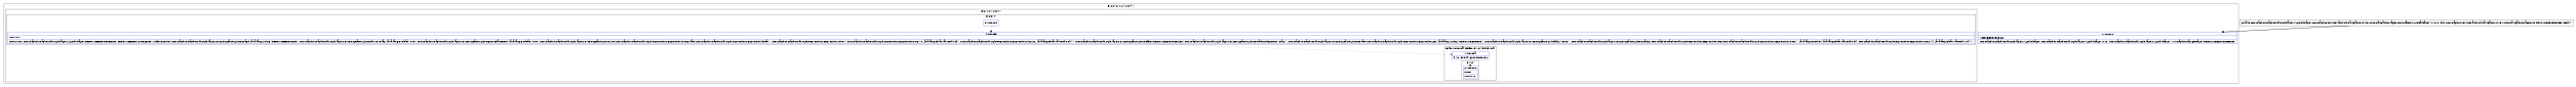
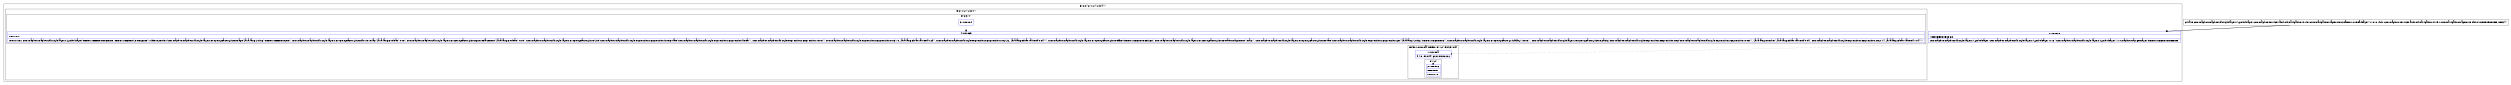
  digraph {
    node [color=blue shape=record]
    edge [arrowhead=box style=dotted]
-   n1 [label="{2\:\ 0x000c|TYPE\l|return r0\l}"]
+   n1 [label="{2\:\ 0x000c|RETURN\l|return r0\l}"]
    n2 [label="{1\:\ 0x000a|if (r0 != null) goto L_0x000c\l}"]
    n3 [label="{3\:\ 0x000d}"]
    n4 [label="{4\:\ 0x00c9|RETURN\l|return new com.mapbox.mapboxsdk.style.layers.SymbolLayer(ARROW_HEAD_LAYER_ID, ARROW_HEAD_SOURCE_ID).withProperties(com.mapbox.mapboxsdk.style.layers.PropertyFactory.iconImage((java.lang.String) ARROW_HEAD_ICON), com.mapbox.mapboxsdk.style.layers.PropertyFactory.iconAllowOverlap((java.lang.Boolean) true), com.mapbox.mapboxsdk.style.layers.PropertyFactory.iconIgnorePlacement((java.lang.Boolean) true), com.mapbox.mapboxsdk.style.layers.PropertyFactory.iconSize(com.mapbox.mapboxsdk.style.expressions.Expression.interpolate(com.mapbox.mapboxsdk.style.expressions.Expression.linear(), com.mapbox.mapboxsdk.style.expressions.Expression.zoom(), com.mapbox.mapboxsdk.style.expressions.Expression.stop(10, java.lang.Float.valueOf(0.2f)), com.mapbox.mapboxsdk.style.expressions.Expression.stop(22, java.lang.Float.valueOf(0.8f)))), com.mapbox.mapboxsdk.style.layers.PropertyFactory.iconOffset(ARROW_HEAD_OFFSET), com.mapbox.mapboxsdk.style.layers.PropertyFactory.iconRotationAlignment(\"map\"), com.mapbox.mapboxsdk.style.layers.PropertyFactory.iconRotate(com.mapbox.mapboxsdk.style.expressions.Expression.get((java.lang.String) ARROW_BEARING)), com.mapbox.mapboxsdk.style.layers.PropertyFactory.visibility(\"none\"), com.mapbox.mapboxsdk.style.layers.PropertyFactory.iconOpacity(com.mapbox.mapboxsdk.style.expressions.Expression.step(com.mapbox.mapboxsdk.style.expressions.Expression.zoom(), (java.lang.Number) java.lang.Float.valueOf(0.0f), com.mapbox.mapboxsdk.style.expressions.Expression.stop(14, java.lang.Float.valueOf(1.0f)))))\l}"]
    n5 [label="{0\:\ 0x0000|MTH_HEAD_BLOCK\l|com.mapbox.mapboxsdk.style.layers.SymbolLayer com.mapbox.mapboxsdk.style.layers.SymbolLayer r0 = (com.mapbox.mapboxsdk.style.layers.SymbolLayer) r10.mapboxMap.getLayer(ARROW_HEAD_LAYER_ID)\l}"]
    n6 [label="{private com.mapbox.mapboxsdk.style.layers.SymbolLayer com.mapbox.services.android.navigation.ui.v5.route.NavigationMapRoute.createArrowHeadLayer((r10v0 'this' com.mapbox.services.android.navigation.ui.v5.route.NavigationMapRoute A[IMMUTABLE_TYPE, THIS])) }" color=""]
    subgraph cluster_1 {
      label="R(2:0|(2:(1:2)|(2:3|4)))"
      n5
      subgraph cluster_2 {
        label="R(2:(1:2)|(2:3|4))"
        subgraph cluster_3 {
          label="IF [B:1:0x000a] THEN: R(1:2) ELSE: null"
          n2
          subgraph cluster_4 {
            label="R(1:2)"
            n1
          }
        }
        subgraph cluster_5 {
          label="R(2:3|4)"
          n3
          n4
        }
      }
    }
    n2 -> n1
    n3 -> n4
-   n4 -> n2 [arrowhead=tee]
+   n5 -> n2 [arrowhead=tee]
    n6 -> n5 [style=bold]
  }
